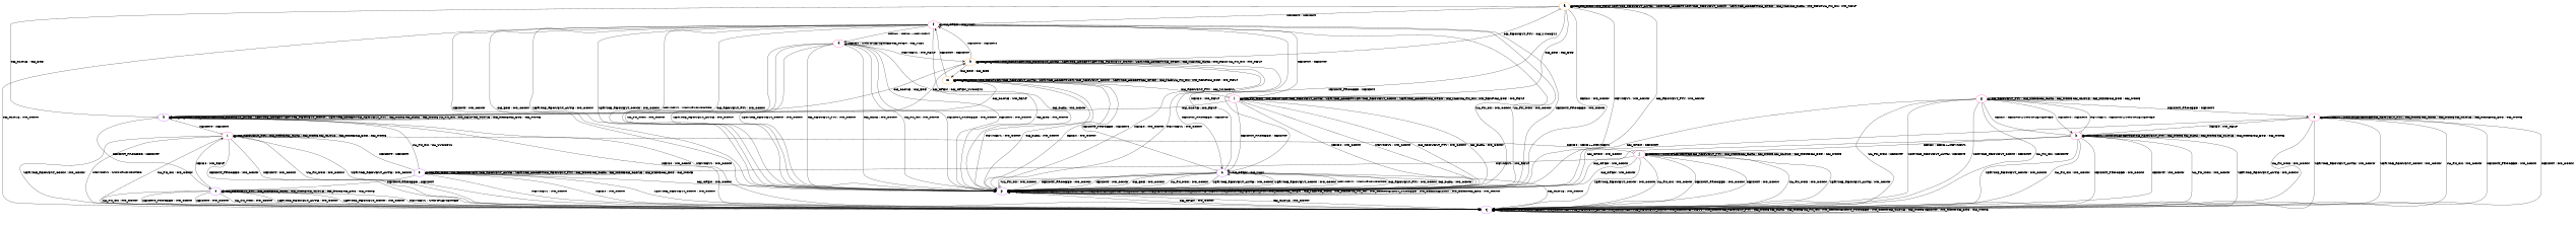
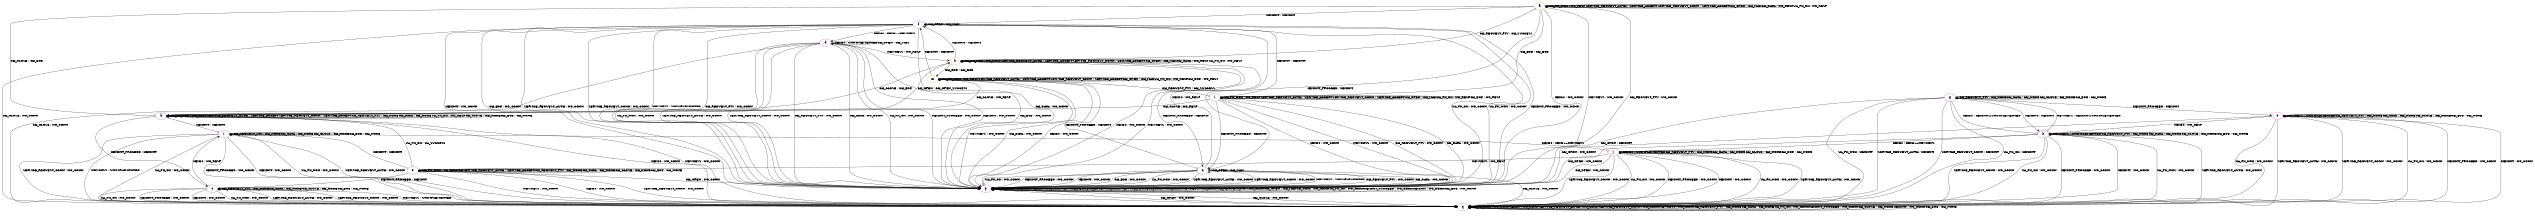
  digraph {
    "Incoming time"=0.04613041877746582
    "Outgoing time"=0.09636092185974121
    Output="{'States': 18, 'Transitions': 222, 'Filename': '../results/ssh/DropBear-DropBear-yices-5.dot'}"
    Reference="{'States': 18, 'Transitions': 222, 'Filename': '../subjects/ssh/DropBear.dot'}"
    Solver=yices
    Updated="{'States': 18, 'Transitions': 222, 'Filename': '../subjects/ssh/DropBear.dot'}"
    "f-measure"=1.0
    precision=1.0
    recall=1.0
    node [color=deeppink]
    edge [arrowhead=vee]
    a [color=darkorange]
    f
    i
    k [color=purple]
    n [color=purple]
    p [color=purple]
    q [color=purple]
    d
    b [color=darkorange]
    c [color=purple]
    r
    m [color=darkorange]
    j
    e [color=purple]
    g
    h
    o
    a -> a [arrowhead=odot label="UA_PK_NOK / NO_RESP"]
    a -> a [arrowhead=odot label="SERVICE_REQUEST_AUTH / SERVICE_ACCEPT"]
    a -> a [label="SERVICE_REQUEST_CONN / SERVICE_ACCEPT"]
    a -> a [arrowhead=odot label="CH_OPEN / CH_MAX"]
    a -> a [label="CH_DATA / NO_RESP"]
    a -> a [arrowhead=odot label="UA_PK_OK / NO_RESP"]
    a -> f [label="KEXINIT / KEXINIT"]
    a -> i [arrowhead=odot label="CH_EOF / CH_EOF"]
    a -> k [arrowhead=odot label="CH_CLOSE / CH_EOF"]
    a -> n [label="KEXINIT_PROCEED / KEXINIT"]
    a -> p [label="KEX30 / NO_CONN"]
    a -> p [arrowhead=odot label="NEWKEYS / NO_CONN"]
    a -> p [label="CH_REQUEST_PTY / NO_CONN"]
    f -> f [arrowhead=odot label="CH_OPEN / CH_MAX"]
    f -> p [label="UA_PK_NOK / NO_CONN"]
    f -> p [label="SERVICE_REQUEST_AUTH / NO_CONN"]
    f -> p [arrowhead=odot label="SERVICE_REQUEST_CONN / NO_CONN"]
    f -> p [label="NEWKEYS / UNIMPLEMENTED"]
    f -> p [arrowhead=odot label="CH_REQUEST_PTY / NO_CONN"]
    f -> p [arrowhead=odot label="CH_DATA / NO_CONN"]
    f -> p [arrowhead=odot label="UA_PK_OK / NO_CONN"]
    f -> p [arrowhead=odot label="KEXINIT_PROCEED / NO_CONN"]
    f -> p [arrowhead=odot label="KEXINIT / NO_CONN"]
    f -> p [arrowhead=odot label="CH_EOF / NO_CONN"]
    f -> q [label="CH_CLOSE / NO_CONN"]
    f -> d [label="KEX30 / KEX31+NEWKEYS"]
    i -> f [label="KEXINIT / KEXINIT"]
    i -> i [arrowhead=odot label="UA_PK_NOK / NO_RESP"]
    i -> i [label="SERVICE_REQUEST_AUTH / SERVICE_ACCEPT"]
    i -> i [label="SERVICE_REQUEST_CONN / SERVICE_ACCEPT"]
    i -> i [arrowhead=odot label="CH_OPEN / CH_MAX"]
    i -> i [arrowhead=odot label="UA_PK_OK / NO_RESP"]
    i -> i [label="CH_EOF / NO_RESP"]
    i -> k [label="CH_CLOSE / NO_RESP"]
    i -> n [label="KEXINIT_PROCEED / KEXINIT"]
    i -> p [arrowhead=odot label="KEX30 / NO_CONN"]
    i -> p [label="NEWKEYS / NO_CONN"]
    i -> p [arrowhead=odot label="CH_REQUEST_PTY / NO_CONN"]
    i -> p [arrowhead=odot label="CH_DATA / NO_CONN"]
    k -> k [arrowhead=odot label="UA_PK_NOK / NO_RESP"]
    k -> k [arrowhead=odot label="SERVICE_REQUEST_AUTH / SERVICE_ACCEPT"]
    k -> k [label="SERVICE_REQUEST_CONN / SERVICE_ACCEPT"]
    k -> k [label="CH_REQUEST_PTY / CH_NONE"]
    k -> k [label="CH_DATA / CH_NONE"]
    k -> k [arrowhead=odot label="UA_PK_OK / NO_RESP"]
    k -> k [label="CH_CLOSE / CH_NONE"]
    k -> k [arrowhead=odot label="CH_EOF / CH_NONE"]
    k -> q [label="KEX30 / NO_CONN"]
    k -> q [label="NEWKEYS / NO_CONN"]
    k -> b [label="CH_OPEN / CH_OPEN_SUCCESS"]
    k -> c [label="KEXINIT_PROCEED / KEXINIT"]
    k -> r [arrowhead=odot label="KEXINIT / KEXINIT"]
    n -> f [label="KEX30 / NO_RESP"]
    n -> n [label="CH_OPEN / CH_MAX"]
    n -> p [label="UA_PK_NOK / NO_CONN"]
    n -> p [arrowhead=odot label="SERVICE_REQUEST_AUTH / NO_CONN"]
    n -> p [label="SERVICE_REQUEST_CONN / NO_CONN"]
    n -> p [arrowhead=odot label="NEWKEYS / UNIMPLEMENTED"]
    n -> p [label="CH_REQUEST_PTY / NO_CONN"]
    n -> p [label="CH_DATA / NO_CONN"]
    n -> p [arrowhead=odot label="UA_PK_OK / NO_CONN"]
    n -> p [arrowhead=odot label="KEXINIT_PROCEED / NO_CONN"]
    n -> p [label="KEXINIT / NO_CONN"]
    n -> p [arrowhead=odot label="CH_EOF / NO_CONN"]
    n -> q [label="CH_CLOSE / NO_CONN"]
    p -> p [arrowhead=odot label="UA_PK_NOK / NO_CONN"]
    p -> p [label="KEX30 / NO_CONN"]
    p -> p [label="SERVICE_REQUEST_AUTH / NO_CONN"]
    p -> p [label="SERVICE_REQUEST_CONN / NO_CONN"]
    p -> p [label="NEWKEYS / NO_CONN"]
    p -> p [label="CH_REQUEST_PTY / NO_CONN"]
    p -> p [label="CH_OPEN / CH_MAX"]
    p -> p [label="CH_DATA / NO_CONN"]
    p -> p [arrowhead=odot label="UA_PK_OK / NO_CONN"]
    p -> p [label="KEXINIT_PROCEED / NO_CONN"]
    p -> p [label="KEXINIT / NO_CONN"]
    p -> p [label="CH_EOF / NO_CONN"]
    p -> q [arrowhead=odot label="CH_CLOSE / NO_CONN"]
    q -> p [arrowhead=odot label="CH_OPEN / NO_CONN"]
    q -> q [label="UA_PK_NOK / NO_CONN"]
    q -> q [arrowhead=odot label="KEX30 / NO_CONN"]
    q -> q [label="SERVICE_REQUEST_AUTH / NO_CONN"]
    q -> q [label="SERVICE_REQUEST_CONN / NO_CONN"]
    q -> q [arrowhead=odot label="NEWKEYS / NO_CONN"]
    q -> q [arrowhead=odot label="CH_REQUEST_PTY / CH_NONE"]
    q -> q [arrowhead=odot label="CH_DATA / CH_NONE"]
    q -> q [arrowhead=odot label="UA_PK_OK / NO_CONN"]
    q -> q [arrowhead=odot label="KEXINIT_PROCEED / NO_CONN"]
    q -> q [label="CH_CLOSE / CH_NONE"]
    q -> q [label="KEXINIT / NO_CONN"]
    q -> q [label="CH_EOF / CH_NONE"]
    d -> p [label="UA_PK_NOK / NO_CONN"]
    d -> p [label="SERVICE_REQUEST_AUTH / NO_CONN"]
    d -> p [arrowhead=odot label="SERVICE_REQUEST_CONN / NO_CONN"]
    d -> p [label="CH_REQUEST_PTY / NO_CONN"]
    d -> p [arrowhead=odot label="CH_DATA / NO_CONN"]
    d -> p [label="UA_PK_OK / NO_CONN"]
    d -> p [label="KEXINIT_PROCEED / NO_CONN"]
    d -> p [label="KEXINIT / NO_CONN"]
    d -> p [label="CH_EOF / NO_CONN"]
+   d -> q [label="CH_CLOSE / NO_CONN"]
    d -> d [label="KEX30 / UNIMPLEMENTED"]
    d -> d [label="CH_OPEN / CH_MAX"]
    d -> b [label="NEWKEYS / NO_RESP"]
    b -> a [arrowhead=odot label="CH_REQUEST_PTY / CH_SUCCESS"]
    b -> f [label="KEXINIT / KEXINIT"]
    b -> k [label="CH_CLOSE / CH_EOF"]
    b -> n [label="KEXINIT_PROCEED / KEXINIT"]
    b -> p [label="KEX30 / NO_CONN"]
    b -> p [arrowhead=odot label="NEWKEYS / NO_CONN"]
    b -> b [label="UA_PK_NOK / NO_RESP"]
    b -> b [arrowhead=odot label="SERVICE_REQUEST_AUTH / SERVICE_ACCEPT"]
    b -> b [label="SERVICE_REQUEST_CONN / SERVICE_ACCEPT"]
    b -> b [arrowhead=odot label="CH_OPEN / CH_MAX"]
    b -> b [arrowhead=odot label="CH_DATA / NO_RESP"]
    b -> b [label="UA_PK_OK / NO_RESP"]
    b -> m [label="CH_EOF / CH_EOF"]
    c -> q [arrowhead=odot label="UA_PK_NOK / NO_CONN"]
    c -> q [arrowhead=odot label="SERVICE_REQUEST_AUTH / NO_CONN"]
    c -> q [label="SERVICE_REQUEST_CONN / NO_CONN"]
    c -> q [arrowhead=odot label="NEWKEYS / UNIMPLEMENTED"]
    c -> q [label="UA_PK_OK / NO_CONN"]
    c -> q [label="KEXINIT_PROCEED / NO_CONN"]
    c -> q [arrowhead=odot label="KEXINIT / NO_CONN"]
    c -> c [arrowhead=odot label="CH_REQUEST_PTY / CH_NONE"]
    c -> c [label="CH_DATA / CH_NONE"]
    c -> c [label="CH_CLOSE / CH_NONE"]
    c -> c [arrowhead=odot label="CH_EOF / CH_NONE"]
    c -> r [label="KEX30 / NO_RESP"]
    r -> q [arrowhead=odot label="UA_PK_NOK / NO_CONN"]
    r -> q [arrowhead=odot label="SERVICE_REQUEST_AUTH / NO_CONN"]
    r -> q [arrowhead=odot label="SERVICE_REQUEST_CONN / NO_CONN"]
    r -> q [label="NEWKEYS / UNIMPLEMENTED"]
    r -> q [arrowhead=odot label="UA_PK_OK / NO_CONN"]
    r -> q [arrowhead=odot label="KEXINIT_PROCEED / NO_CONN"]
    r -> q [label="KEXINIT / NO_CONN"]
    r -> r [arrowhead=odot label="CH_REQUEST_PTY / CH_NONE"]
    r -> r [label="CH_DATA / CH_NONE"]
    r -> r [arrowhead=odot label="CH_CLOSE / CH_NONE"]
    r -> r [label="CH_EOF / CH_NONE"]
    r -> j [arrowhead=odot label="KEX30 / KEX31+NEWKEYS"]
    m -> f [label="KEXINIT / KEXINIT"]
    m -> i [arrowhead=odot label="CH_REQUEST_PTY / CH_SUCCESS"]
    m -> k [label="CH_CLOSE / NO_RESP"]
    m -> n [arrowhead=odot label="KEXINIT_PROCEED / KEXINIT"]
    m -> p [label="KEX30 / NO_CONN"]
    m -> p [arrowhead=odot label="NEWKEYS / NO_CONN"]
    m -> p [label="CH_DATA / NO_CONN"]
    m -> m [label="UA_PK_NOK / NO_RESP"]
    m -> m [arrowhead=odot label="SERVICE_REQUEST_AUTH / SERVICE_ACCEPT"]
    m -> m [label="SERVICE_REQUEST_CONN / SERVICE_ACCEPT"]
    m -> m [label="CH_OPEN / CH_MAX"]
    m -> m [arrowhead=odot label="UA_PK_OK / NO_RESP"]
    m -> m [label="CH_EOF / NO_RESP"]
    j -> p [label="CH_OPEN / NO_CONN"]
    j -> q [arrowhead=odot label="UA_PK_NOK / NO_CONN"]
    j -> q [label="SERVICE_REQUEST_AUTH / NO_CONN"]
    j -> q [label="SERVICE_REQUEST_CONN / NO_CONN"]
    j -> q [arrowhead=odot label="UA_PK_OK / NO_CONN"]
    j -> q [label="KEXINIT_PROCEED / NO_CONN"]
    j -> q [label="KEXINIT / NO_CONN"]
    j -> j [arrowhead=odot label="KEX30 / UNIMPLEMENTED"]
    j -> j [label="CH_REQUEST_PTY / CH_NONE"]
    j -> j [arrowhead=odot label="CH_DATA / CH_NONE"]
    j -> j [label="CH_CLOSE / CH_NONE"]
    j -> j [arrowhead=odot label="CH_EOF / CH_NONE"]
    j -> e [label="NEWKEYS / NO_RESP"]
    e -> k [label="UA_PK_OK / UA_SUCCESS"]
    e -> p [arrowhead=odot label="CH_OPEN / NO_CONN"]
    e -> q [arrowhead=odot label="KEX30 / NO_CONN"]
    e -> q [label="SERVICE_REQUEST_CONN / NO_CONN"]
    e -> q [arrowhead=odot label="NEWKEYS / NO_CONN"]
    e -> c [label="KEXINIT_PROCEED / KEXINIT"]
    e -> r [arrowhead=odot label="KEXINIT / KEXINIT"]
    e -> e [arrowhead=odot label="UA_PK_NOK / UA_FAILURE"]
    e -> e [arrowhead=odot label="SERVICE_REQUEST_AUTH / SERVICE_ACCEPT"]
    e -> e [arrowhead=odot label="CH_REQUEST_PTY / CH_NONE"]
    e -> e [arrowhead=odot label="CH_DATA / CH_NONE"]
    e -> e [arrowhead=odot label="CH_CLOSE / CH_NONE"]
    e -> e [label="CH_EOF / CH_NONE"]
    g -> p [label="CH_OPEN / KEXINIT"]
    g -> q [arrowhead=odot label="UA_PK_NOK / KEXINIT"]
    g -> q [arrowhead=odot label="SERVICE_REQUEST_AUTH / KEXINIT"]
    g -> q [arrowhead=odot label="SERVICE_REQUEST_CONN / KEXINIT"]
    g -> q [label="UA_PK_OK / KEXINIT"]
    g -> g [arrowhead=odot label="CH_REQUEST_PTY / CH_NONE"]
    g -> g [label="CH_DATA / CH_NONE"]
    g -> g [label="CH_CLOSE / CH_NONE"]
    g -> g [arrowhead=odot label="CH_EOF / CH_NONE"]
    g -> h [arrowhead=odot label="KEX30 / KEXINIT+UNIMPLEMENTED"]
    g -> h [arrowhead=odot label="NEWKEYS / KEXINIT+UNIMPLEMENTED"]
    g -> h [label="KEXINIT / KEXINIT"]
    g -> o [label="KEXINIT_PROCEED / KEXINIT"]
    h -> p [label="CH_OPEN / NO_CONN"]
    h -> q [arrowhead=odot label="UA_PK_NOK / NO_CONN"]
    h -> q [arrowhead=odot label="SERVICE_REQUEST_AUTH / NO_CONN"]
    h -> q [label="SERVICE_REQUEST_CONN / NO_CONN"]
    h -> q [arrowhead=odot label="UA_PK_OK / NO_CONN"]
    h -> q [arrowhead=odot label="KEXINIT_PROCEED / NO_CONN"]
    h -> q [arrowhead=odot label="KEXINIT / NO_CONN"]
    h -> j [arrowhead=odot label="KEX30 / KEX31+NEWKEYS"]
    h -> h [arrowhead=odot label="NEWKEYS / UNIMPLEMENTED"]
    h -> h [label="CH_REQUEST_PTY / CH_NONE"]
    h -> h [arrowhead=odot label="CH_DATA / CH_NONE"]
    h -> h [arrowhead=odot label="CH_CLOSE / CH_NONE"]
    h -> h [label="CH_EOF / CH_NONE"]
    o -> p [label="CH_OPEN / NO_CONN"]
    o -> q [label="UA_PK_NOK / NO_CONN"]
    o -> q [arrowhead=odot label="SERVICE_REQUEST_AUTH / NO_CONN"]
    o -> q [label="SERVICE_REQUEST_CONN / NO_CONN"]
    o -> q [arrowhead=odot label="UA_PK_OK / NO_CONN"]
    o -> q [label="KEXINIT_PROCEED / NO_CONN"]
    o -> q [label="KEXINIT / NO_CONN"]
    o -> h [arrowhead=odot label="KEX30 / NO_RESP"]
    o -> o [label="NEWKEYS / UNIMPLEMENTED"]
    o -> o [arrowhead=odot label="CH_REQUEST_PTY / CH_NONE"]
    o -> o [arrowhead=odot label="CH_DATA / CH_NONE"]
    o -> o [label="CH_CLOSE / CH_NONE"]
    o -> o [label="CH_EOF / CH_NONE"]
  }
